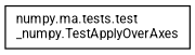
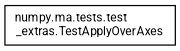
  digraph {
    rankdir=TB
    fontname=Roboto
-   n1 [color=black fillcolor=white fontname=Roboto fontsize=10 height=0.2 label="numpy.ma.tests.test\l_numpy.TestApplyOverAxes" shape=record style=filled width=0.4]
+   n1 [color=black fillcolor=white fontname=Roboto fontsize=10 height=0.2 label="numpy.ma.tests.test\l_extras.TestApplyOverAxes" shape=record style=filled width=0.4]
  }
